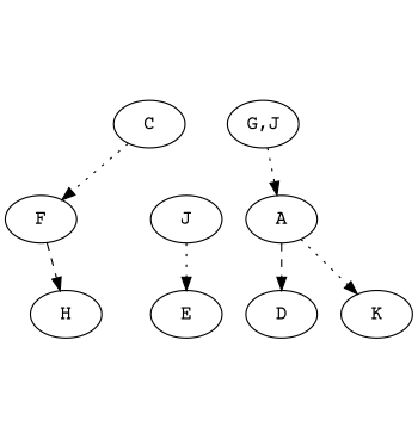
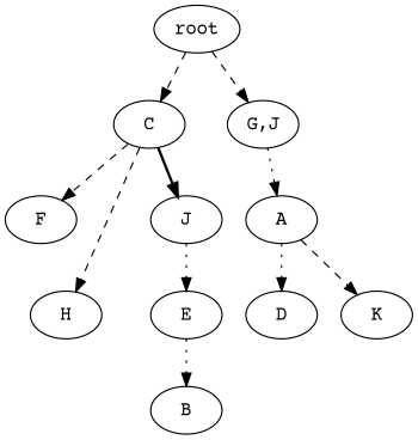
  strict digraph {
    fontname="Courier Prime"
    node [fontname="Courier Prime"]
    edge [fontname="Courier Prime" style=dashed]
+   n1 [label=root]
    n2 [label=C]
    n3 [label="G,J"]
    n4 [label=F]
    n5 [label=J]
    n6 [label=A]
    n7 [label=D]
    n8 [label=K]
    n9 [label=H]
    n10 [label=E]
-   n2 -> n4 [style=dotted]
+   n11 [label=B]
+   n1 -> n2
+   n1 -> n3
+   n2 -> n4
+   n2 -> n5 [style=bold]
    n3 -> n6 [style=dotted]
-   n4 -> n9
+   n2 -> n9
    n5 -> n10 [style=dotted]
-   n6 -> n7
-   n6 -> n8 [style=dotted]
+   n6 -> n7 [style=dotted]
+   n6 -> n8
+   n10 -> n11 [style=dotted]
  }
